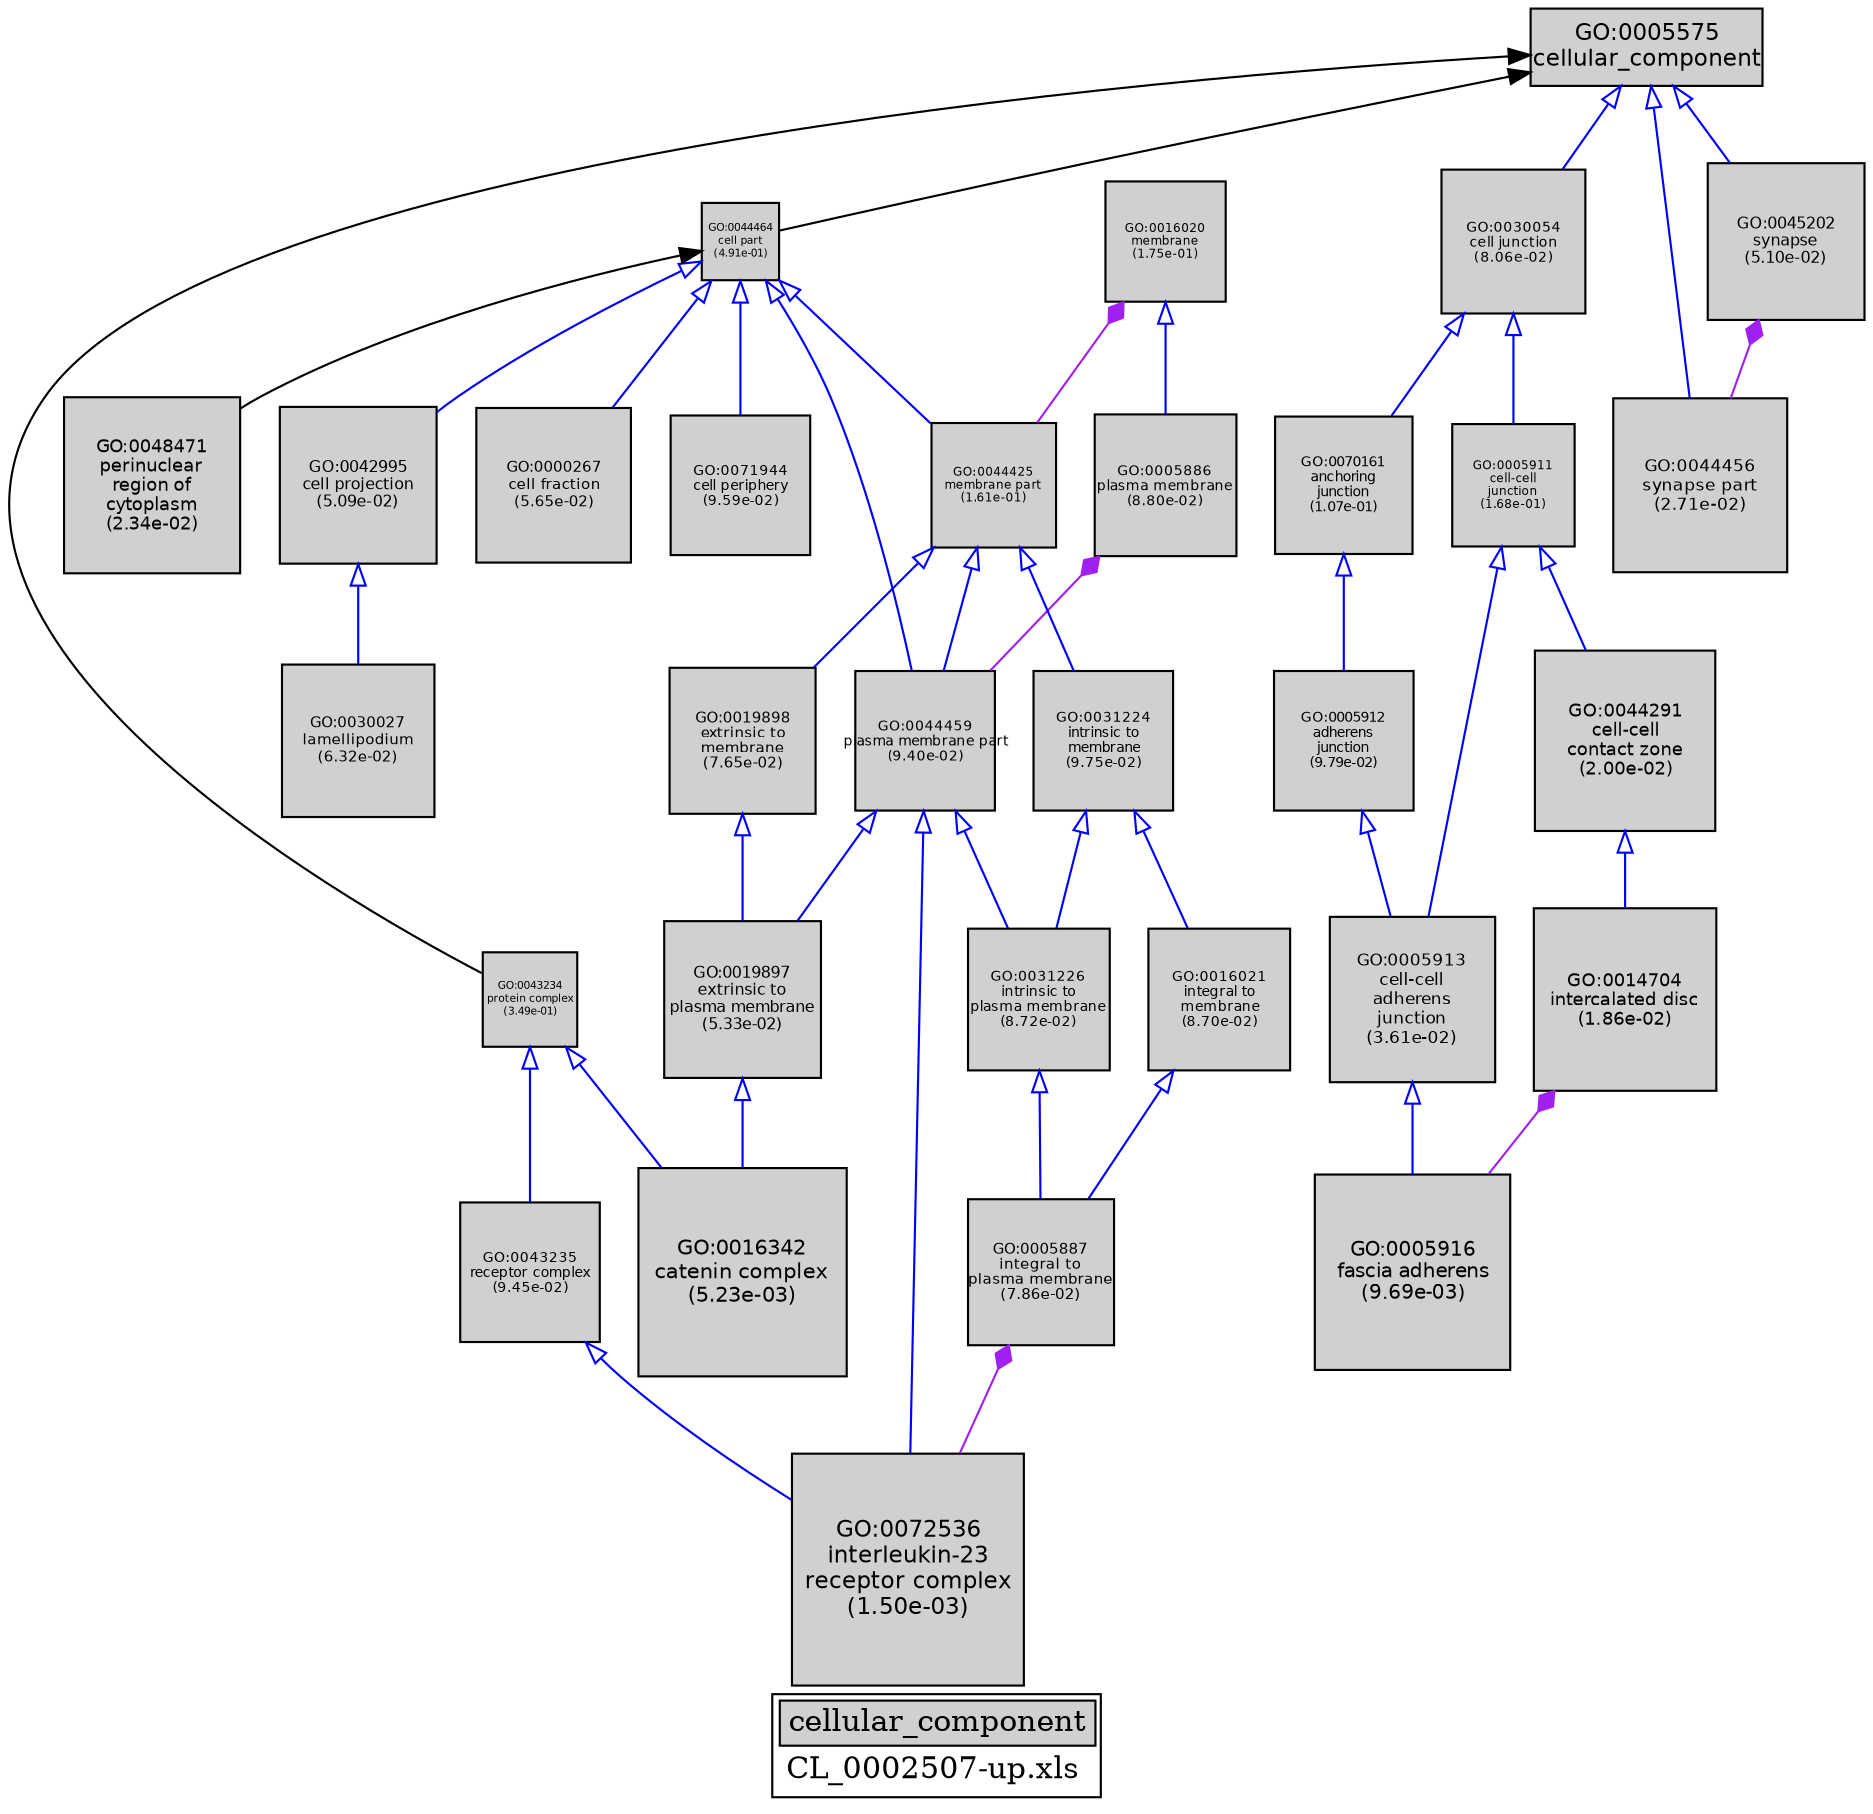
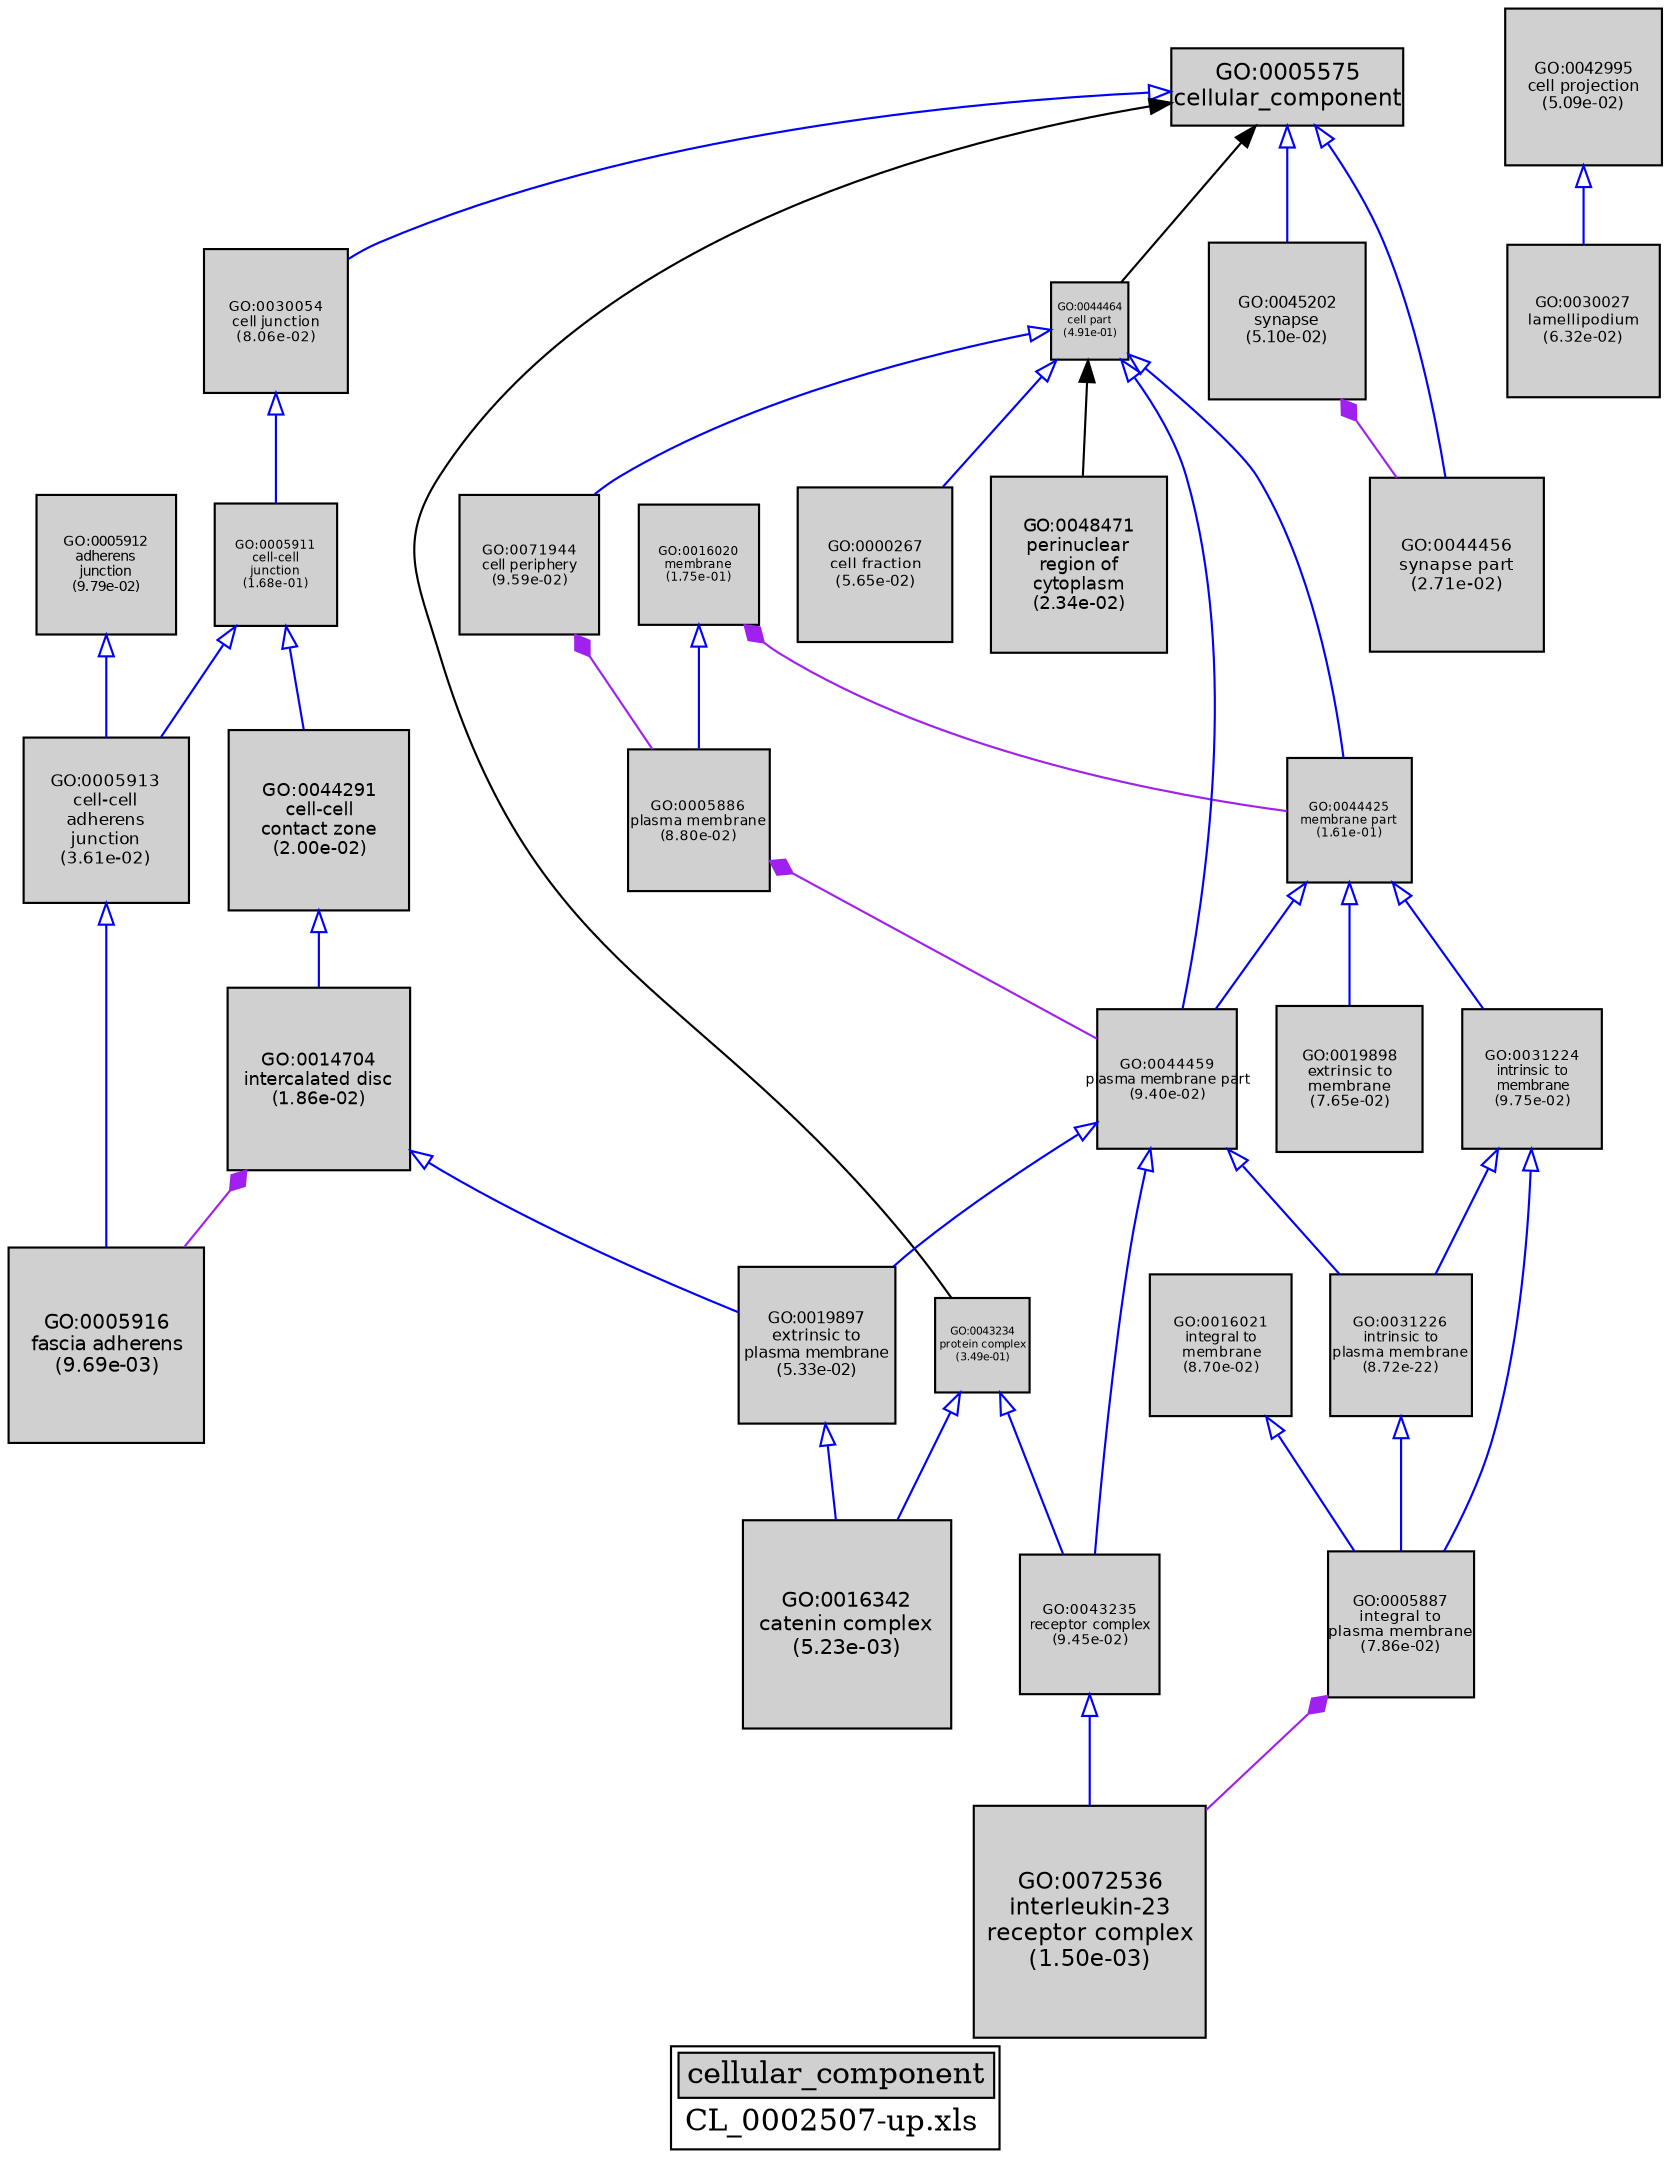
  digraph {
    bgcolor="#FFFFFF"
    label=<<TABLE COLOR="black" BGCOLOR="white"><TR><TD COLSPAN="2" BGCOLOR="#D0D0D0"><FONT COLOR="black">cellular_component</FONT></TD></TR><TR><TD BORDER="0">CL_0002507-up.xls</TD></TR></TABLE>>
    node [color=black fillcolor="#D0D0D0" fixedsize=true fontcolor=black fontname=Helvetica fontsize=10.8 shape=box style=filled]
    edge [arrowtail=empty color=blue dir=back weight=5.0]
    n1 [fontsize=5.62865837333 height=0.781758107407 label=<<TABLE BORDER="0"><TR><TD>GO:0016020<BR/>membrane<BR/>(1.75e-01)</TD></TR></TABLE>> width=0.781758107407]
    n2 [label=<<TABLE BORDER="0"><TR><TD>GO:0005575<BR/>cellular_component</TD></TR></TABLE>> width=1.5]
    n3 [fontsize=5.6875073886 height=0.78993158175 label=<<TABLE BORDER="0"><TR><TD>GO:0005911<BR/>cell-cell<BR/>junction<BR/>(1.68e-01)</TD></TR></TABLE>> width=0.78993158175]
    n4 [fontsize=6.74370322461 height=0.936625447862 label=<<TABLE BORDER="0"><TR><TD>GO:0030054<BR/>cell junction<BR/>(8.06e-02)</TD></TR></TABLE>> width=0.936625447862]
-   n5 [fontsize=6.36128243627 height=0.883511449483 label=<<TABLE BORDER="0"><TR><TD>GO:0070161<BR/>anchoring<BR/>junction<BR/>(1.07e-01)</TD></TR></TABLE>> width=0.883511449483]
    n6 [fontsize=9.12644469274 height=1.26756176288 label=<<TABLE BORDER="0"><TR><TD>GO:0005916<BR/>fascia adherens<BR/>(9.69e-03)</TD></TR></TABLE>> width=1.26756176288]
    n7 [fontsize=6.77621818284 height=0.941141414283 label=<<TABLE BORDER="0"><TR><TD>GO:0005887<BR/>integral to<BR/>plasma membrane<BR/>(7.86e-02)</TD></TR></TABLE>> width=0.941141414283]
    n8 [fontsize=6.48639361682 height=0.900888002337 label=<<TABLE BORDER="0"><TR><TD>GO:0031224<BR/>intrinsic to<BR/>membrane<BR/>(9.75e-02)</TD></TR></TABLE>> width=0.900888002337]
    n9 [fontsize=7.27012003029 height=1.0097388931 label=<<TABLE BORDER="0"><TR><TD>GO:0019897<BR/>extrinsic to<BR/>plasma membrane<BR/>(5.33e-02)</TD></TR></TABLE>> width=1.0097388931]
    n10 [fontsize=8.38628943355 height=1.16476242133 label=<<TABLE BORDER="0"><TR><TD>GO:0044291<BR/>cell-cell<BR/>contact zone<BR/>(2.00e-02)</TD></TR></TABLE>> width=1.16476242133]
    n11 [fontsize=6.52984479821 height=0.90692288864 label=<<TABLE BORDER="0"><TR><TD>GO:0043235<BR/>receptor complex<BR/>(9.45e-02)</TD></TR></TABLE>> width=0.90692288864]
-   n12 [fontsize=6.63793205278 height=0.92193500733 label=<<TABLE BORDER="0"><TR><TD>GO:0031226<BR/>intrinsic to<BR/>plasma membrane<BR/>(8.72e-02)</TD></TR></TABLE>> width=0.92193500733]
+   n12 [fontsize=6.63793205278 height=0.92193500733 label=<<TABLE BORDER="0"><TR><TD>GO:0031226<BR/>intrinsic to<BR/>plasma membrane<BR/>(8.72e-22)</TD></TR></TABLE>> width=0.92193500733]
    n13 [fontsize=6.64203933419 height=0.922505463082 label=<<TABLE BORDER="0"><TR><TD>GO:0016021<BR/>integral to<BR/>membrane<BR/>(8.70e-02)</TD></TR></TABLE>> width=0.922505463082]
    n14 [fontsize=7.05746424685 height=0.980203367618 label=<<TABLE BORDER="0"><TR><TD>GO:0030027<BR/>lamellipodium<BR/>(6.32e-02)</TD></TR></TABLE>> width=0.980203367618]
    n15 [fontsize=7.73464744617 height=1.07425658975 label=<<TABLE BORDER="0"><TR><TD>GO:0005913<BR/>cell-cell<BR/>adherens<BR/>junction<BR/>(3.61e-02)</TD></TR></TABLE>> width=1.07425658975]
    n16 [fontsize=7.32701142511 height=1.01764047571 label=<<TABLE BORDER="0"><TR><TD>GO:0042995<BR/>cell projection<BR/>(5.09e-02)</TD></TR></TABLE>> width=1.01764047571]
    n17 [fontsize=7.19786486985 height=0.999703454145 label=<<TABLE BORDER="0"><TR><TD>GO:0000267<BR/>cell fraction<BR/>(5.65e-02)</TD></TR></TABLE>> width=0.999703454145]
    n18 [fontsize=8.05633867942 height=1.1189359277 label=<<TABLE BORDER="0"><TR><TD>GO:0044456<BR/>synapse part<BR/>(2.71e-02)</TD></TR></TABLE>> width=1.1189359277]
    n19 [fontsize=5.0 height=0.504809552983 label=<<TABLE BORDER="0"><TR><TD>GO:0044464<BR/>cell part<BR/>(4.91e-01)</TD></TR></TABLE>> width=0.504809552983]
    n20 [fontsize=6.50876201281 height=0.903994724002 label=<<TABLE BORDER="0"><TR><TD>GO:0071944<BR/>cell periphery<BR/>(9.59e-02)</TD></TR></TABLE>> width=0.903994724002]
    n21 [fontsize=8.46708496438 height=1.17598402283 label=<<TABLE BORDER="0"><TR><TD>GO:0014704<BR/>intercalated disc<BR/>(1.86e-02)</TD></TR></TABLE>> width=1.17598402283]
    n22 [fontsize=6.4811635027 height=0.900161597598 label=<<TABLE BORDER="0"><TR><TD>GO:0005912<BR/>adherens<BR/>junction<BR/>(9.79e-02)</TD></TR></TABLE>> width=0.900161597598]
    n23 [height=1.5 label=<<TABLE BORDER="0"><TR><TD>GO:0072536<BR/>interleukin-23<BR/>receptor complex<BR/>(1.50e-03)</TD></TR></TABLE>> width=1.5]
    n24 [fontsize=6.53707901634 height=0.907927641158 label=<<TABLE BORDER="0"><TR><TD>GO:0044459<BR/>plasma membrane part<BR/>(9.40e-02)</TD></TR></TABLE>> width=0.907927641158]
    n25 [fontsize=6.62609737556 height=0.920291302161 label=<<TABLE BORDER="0"><TR><TD>GO:0005886<BR/>plasma membrane<BR/>(8.80e-02)</TD></TR></TABLE>> width=0.920291302161]
    n26 [fontsize=9.71114476965 height=1.3487701069 label=<<TABLE BORDER="0"><TR><TD>GO:0016342<BR/>catenin complex<BR/>(5.23e-03)</TD></TR></TABLE>> width=1.3487701069]
    n27 [fontsize=8.22041380958 height=1.14172414022 label=<<TABLE BORDER="0"><TR><TD>GO:0048471<BR/>perinuclear<BR/>region of<BR/>cytoplasm<BR/>(2.34e-02)</TD></TR></TABLE>> width=1.14172414022]
    n28 [fontsize=5.75217025661 height=0.79891253564 label=<<TABLE BORDER="0"><TR><TD>GO:0044425<BR/>membrane part<BR/>(1.61e-01)</TD></TR></TABLE>> width=0.79891253564]
    n29 [fontsize=5.0 height=0.610157680796 label=<<TABLE BORDER="0"><TR><TD>GO:0043234<BR/>protein complex<BR/>(3.49e-01)</TD></TR></TABLE>> width=0.610157680796]
    n30 [fontsize=6.81153822523 height=0.946046975726 label=<<TABLE BORDER="0"><TR><TD>GO:0019898<BR/>extrinsic to<BR/>membrane<BR/>(7.65e-02)</TD></TR></TABLE>> width=0.946046975726]
    n31 [fontsize=7.32474163261 height=1.01732522675 label=<<TABLE BORDER="0"><TR><TD>GO:0045202<BR/>synapse<BR/>(5.10e-02)</TD></TR></TABLE>> width=1.01732522675]
    subgraph sub_1 {
      n1
      n2
      n3
      n4
-     n5
      n6
      n7
      n8
      n9
      n10
      n11
      n12
      n13
      n14
      n15
      n16
      n17
      n18
      n19
      n20
      n21
      n22
      n23
      n24
      n25
      n26
      n27
      n28
      n29
      n30
      n31
    }
    subgraph sub_2 {
      n27
      subgraph sub_3 {
        subgraph sub_4 {
        }
        subgraph sub_5 {
        }
      }
      subgraph sub_6 {
        n1
        n6
        n7
        n18
        n20
        n21
        n23
        n24
        n25
        n28
        n31
      }
      subgraph sub_7 {
        n1
        n2
        n3
        n4
-       n5
        n6
        n7
        n8
        n9
        n10
        n11
        n12
        n13
        n14
        n15
        n16
        n17
        n18
        n19
        n20
        n21
        n22
        n23
        n24
        n25
        n26
        n28
        n29
        n30
        n31
      }
    }
    n1 -> n25
    n1 -> n28 [arrowtail=diamond color=purple weight=2.5]
    n2 -> n4
    n2 -> n18
    n2 -> n19 [weight=1 arrowtail="" color=""]
    n2 -> n29 [weight=1 arrowtail="" color=""]
    n2 -> n31
    n3 -> n10
    n3 -> n15
    n4 -> n3
-   n4 -> n5
-   n5 -> n22
    n7 -> n23 [arrowtail=diamond color=purple weight=2.5]
    n8 -> n12
-   n8 -> n13
+   n8 -> n7
    n9 -> n26
    n10 -> n21
    n11 -> n23
    n12 -> n7
    n13 -> n7
    n15 -> n6
    n16 -> n14
-   n19 -> n16
    n19 -> n17
    n19 -> n20
    n19 -> n24
    n19 -> n27 [weight=1 arrowtail="" color=""]
    n19 -> n28
+   n20 -> n25 [arrowtail=diamond color=purple weight=2.5]
    n21 -> n6 [arrowtail=diamond color=purple weight=2.5]
    n22 -> n15
    n24 -> n9
    n24 -> n12
-   n24 -> n23
+   n24 -> n11
    n25 -> n24 [arrowtail=diamond color=purple weight=2.5]
    n28 -> n8
    n28 -> n24
    n28 -> n30
    n29 -> n11
    n29 -> n26
-   n30 -> n9
+   n21 -> n9
    n31 -> n18 [arrowtail=diamond color=purple weight=2.5]
  }
